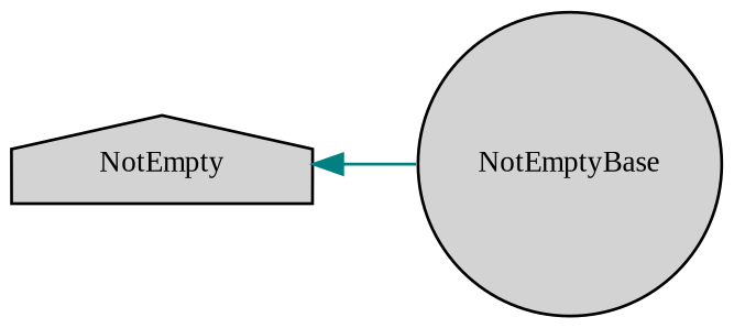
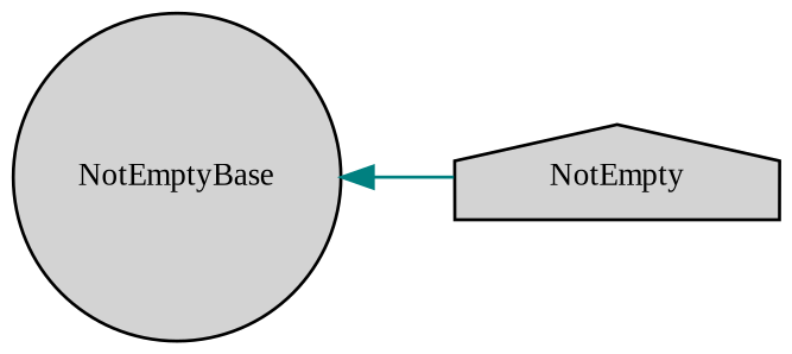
  digraph {
    rankdir=LR
    fontname="Liberation Serif"
    node [color=black fillcolor=lightgrey fontname="Liberation Serif" fontsize=10 style=filled]
    n1 [height=0.2 label=NotEmpty shape=house width=0.4]
    n2 [height=0.2 label=NotEmptyBase shape=circle width=0.4]
-   n1 -> n2 [color=teal dir=back fontname="Liberation Serif" fontsize=10 labelfontname=Helvetica labelfontsize=10 style=solid]
+   n2 -> n1 [color=teal dir=back fontname="Liberation Serif" fontsize=10 labelfontname=Helvetica labelfontsize=10 style=solid]
  }
